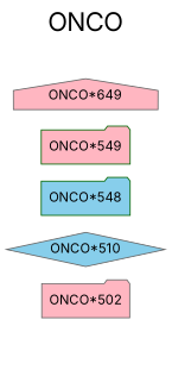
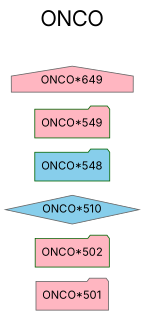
  digraph {
    fontsize=27
    label=ONCO
    labelloc=t
    rankdir=LR
    fontname=Inter
    node [style=filled fillcolor=lightpink color=gray40 shape=folder fontname=Inter]
-   "ONCO*502"
+   "ONCO*501"
+   "ONCO*502" [color=darkgreen]
    "ONCO*510" [fillcolor=skyblue shape=diamond]
    "ONCO*548" [fillcolor=skyblue color=darkgreen]
    "ONCO*549" [color=darkgreen]
    "ONCO*649" [shape=house]
  }
